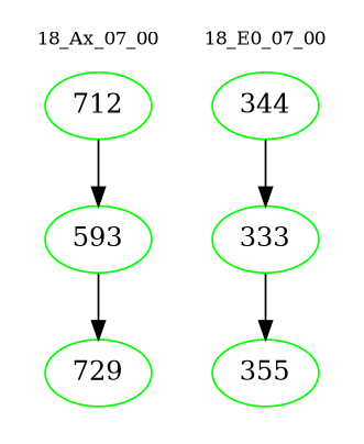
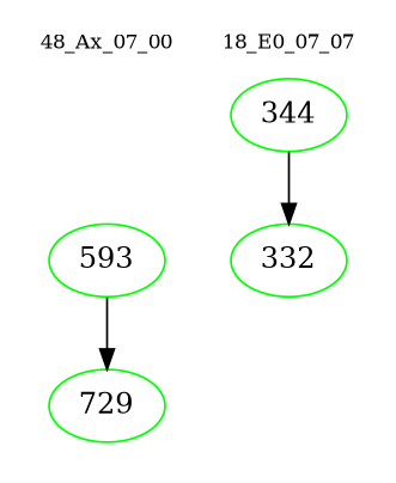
  digraph {
    node [color=green]
    edge [color=black]
-   n1 [label=712]
    n2 [label=593]
    n3 [label=729]
    n4 [label=344]
-   n5 [label=333]
-   n6 [label=355]
+   n5 [label=332]
    subgraph cluster_1 {
      color=white
      fontsize=10
-     label="18_Ax_07_00"
-     n1
+     label="48_Ax_07_00"
      n2
      n3
    }
    subgraph cluster_2 {
      color=white
      fontsize=10
-     label="18_E0_07_00"
+     label="18_E0_07_07"
      n4
      n5
-     n6
    }
-   n1 -> n2
    n2 -> n3
    n4 -> n5
-   n5 -> n6
  }
